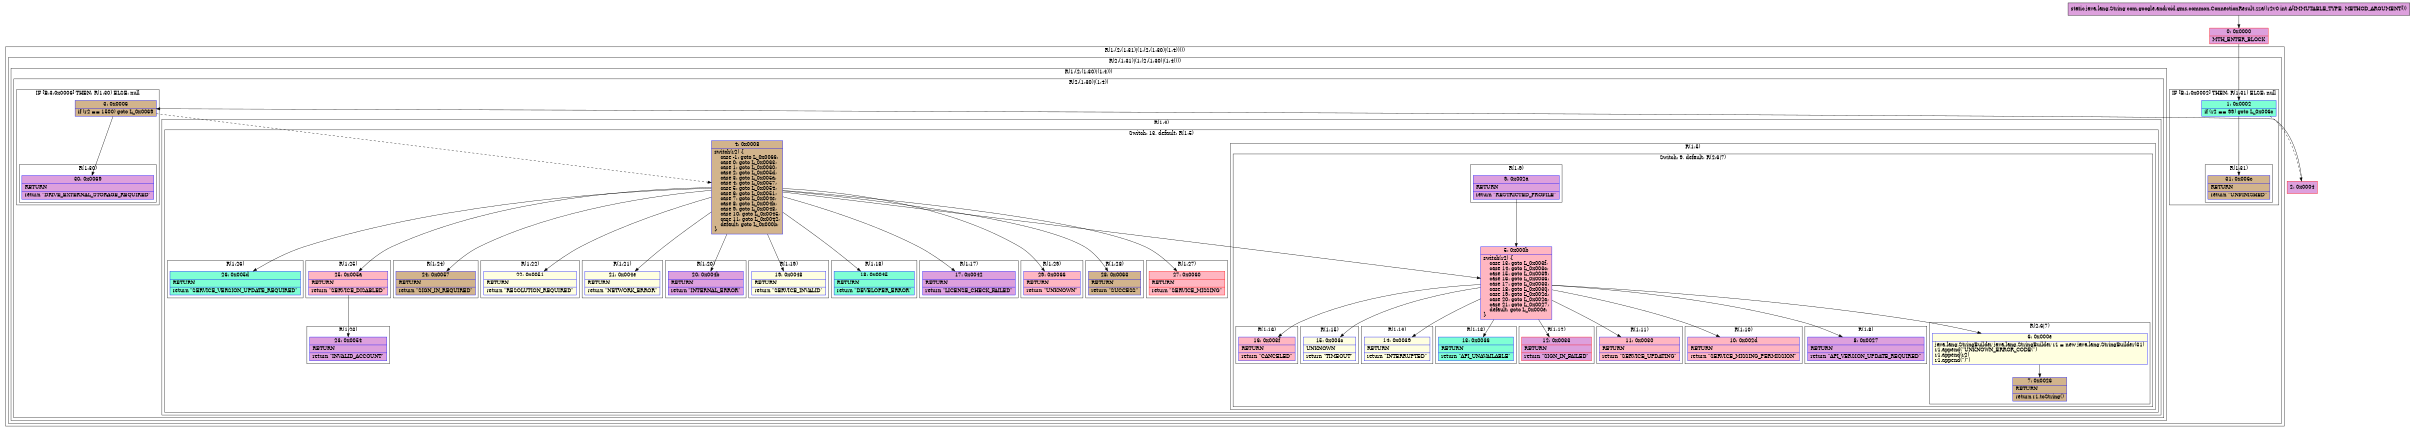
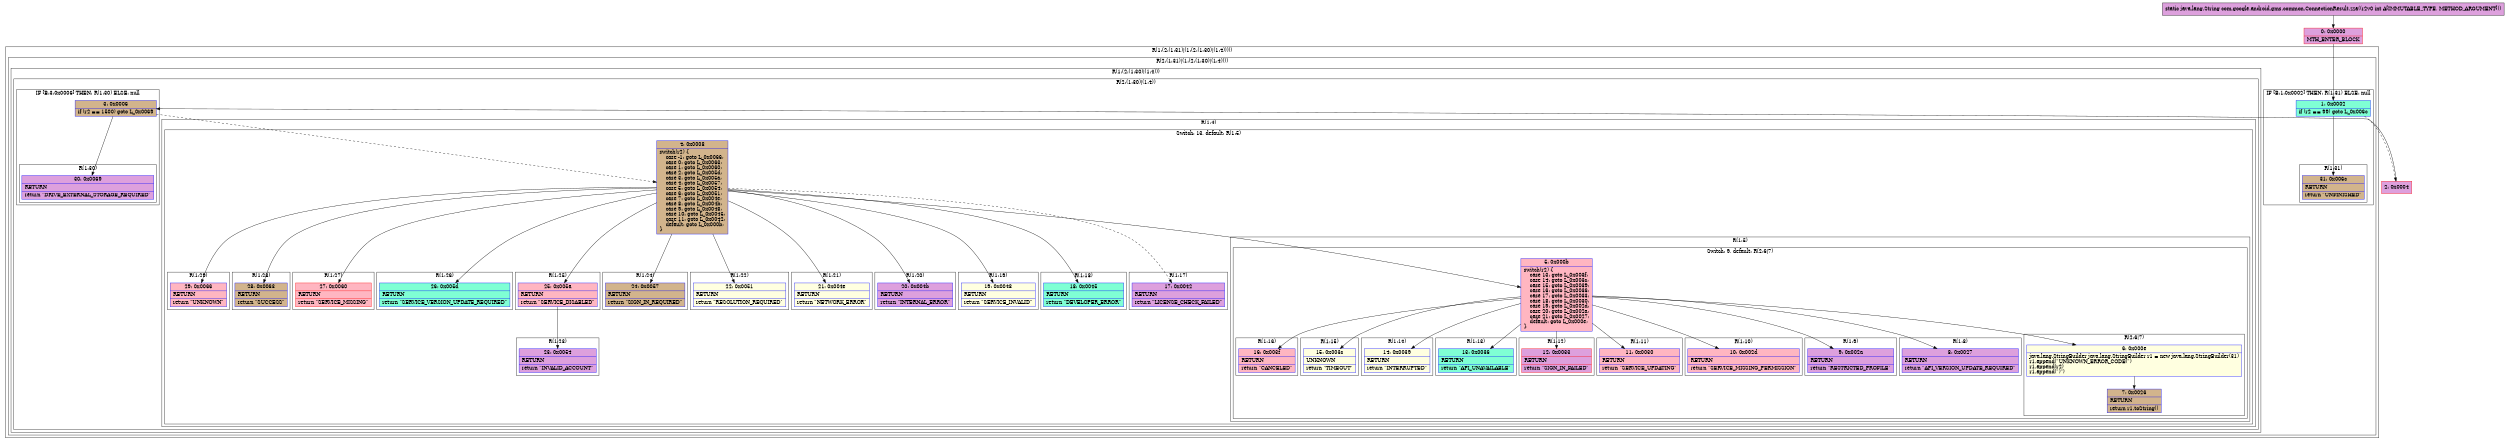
  digraph {
    node [color=blue fillcolor=plum shape=record style=filled]
    n1 [fillcolor=tan label="{31\:\ 0x006c|RETURN\l|return \"UNFINISHED\"\l}"]
    n2 [fillcolor=aquamarine label="{1\:\ 0x0002|if (r2 == 99) goto L_0x006c\l}"]
    n3 [label="{30\:\ 0x0069|RETURN\l|return \"DRIVE_EXTERNAL_STORAGE_REQUIRED\"\l}"]
    n4 [fillcolor=tan label="{3\:\ 0x0006|if (r2 == 1500) goto L_0x0069\l}"]
    n5 [fillcolor=lightpink label="{29\:\ 0x0066|RETURN\l|return \"UNKNOWN\"\l}"]
    n6 [fillcolor=tan label="{28\:\ 0x0063|RETURN\l|return \"SUCCESS\"\l}"]
    n7 [color=red fillcolor=lightpink label="{27\:\ 0x0060|RETURN\l|return \"SERVICE_MISSING\"\l}"]
    n8 [fillcolor=aquamarine label="{26\:\ 0x005d|RETURN\l|return \"SERVICE_VERSION_UPDATE_REQUIRED\"\l}"]
    n9 [fillcolor=lightpink label="{25\:\ 0x005a|RETURN\l|return \"SERVICE_DISABLED\"\l}"]
    n10 [fillcolor=tan label="{24\:\ 0x0057|RETURN\l|return \"SIGN_IN_REQUIRED\"\l}"]
    n11 [label="{23\:\ 0x0054|RETURN\l|return \"INVALID_ACCOUNT\"\l}"]
    n12 [fillcolor=lightyellow label="{22\:\ 0x0051|RETURN\l|return \"RESOLUTION_REQUIRED\"\l}"]
    n13 [fillcolor=lightyellow label="{21\:\ 0x004e|RETURN\l|return \"NETWORK_ERROR\"\l}"]
    n14 [label="{20\:\ 0x004b|RETURN\l|return \"INTERNAL_ERROR\"\l}"]
    n15 [fillcolor=lightyellow label="{19\:\ 0x0048|RETURN\l|return \"SERVICE_INVALID\"\l}"]
    n16 [fillcolor=aquamarine label="{18\:\ 0x0045|RETURN\l|return \"DEVELOPER_ERROR\"\l}"]
    n17 [label="{17\:\ 0x0042|RETURN\l|return \"LICENSE_CHECK_FAILED\"\l}"]
    n18 [fillcolor=lightpink label="{16\:\ 0x003f|RETURN\l|return \"CANCELED\"\l}"]
    n19 [fillcolor=lightyellow label="{15\:\ 0x003c|UNKNOWN\l|return \"TIMEOUT\"\l}"]
    n20 [fillcolor=lightyellow label="{14\:\ 0x0039|RETURN\l|return \"INTERRUPTED\"\l}"]
    n21 [fillcolor=aquamarine label="{13\:\ 0x0036|RETURN\l|return \"API_UNAVAILABLE\"\l}"]
    n22 [color=red label="{12\:\ 0x0033|RETURN\l|return \"SIGN_IN_FAILED\"\l}"]
    n23 [fillcolor=lightpink label="{11\:\ 0x0030|RETURN\l|return \"SERVICE_UPDATING\"\l}"]
    n24 [fillcolor=lightpink label="{10\:\ 0x002d|RETURN\l|return \"SERVICE_MISSING_PERMISSION\"\l}"]
    n25 [label="{9\:\ 0x002a|RETURN\l|return \"RESTRICTED_PROFILE\"\l}"]
    n26 [label="{8\:\ 0x0027|RETURN\l|return \"API_VERSION_UPDATE_REQUIRED\"\l}"]
    n27 [fillcolor=lightyellow label="{6\:\ 0x000e|java.lang.StringBuilder java.lang.StringBuilder r1 = new java.lang.StringBuilder(31)\lr1.append(\"UNKNOWN_ERROR_CODE(\")\lr1.append(r2)\lr1.append(\")\")\l}"]
    n28 [fillcolor=tan label="{7\:\ 0x0026|RETURN\l|return r1.toString()\l}"]
    n29 [fillcolor=lightpink label="{5\:\ 0x000b|switch(r2) \{\l    case 13: goto L_0x003f;\l    case 14: goto L_0x003c;\l    case 15: goto L_0x0039;\l    case 16: goto L_0x0036;\l    case 17: goto L_0x0033;\l    case 18: goto L_0x0030;\l    case 19: goto L_0x002d;\l    case 20: goto L_0x002a;\l    case 21: goto L_0x0027;\l    default: goto L_0x000e;\l\}\l}"]
    n30 [fillcolor=tan label="{4\:\ 0x0008|switch(r2) \{\l    case \-1: goto L_0x0066;\l    case 0: goto L_0x0063;\l    case 1: goto L_0x0060;\l    case 2: goto L_0x005d;\l    case 3: goto L_0x005a;\l    case 4: goto L_0x0057;\l    case 5: goto L_0x0054;\l    case 6: goto L_0x0051;\l    case 7: goto L_0x004e;\l    case 8: goto L_0x004b;\l    case 9: goto L_0x0048;\l    case 10: goto L_0x0045;\l    case 11: goto L_0x0042;\l    default: goto L_0x000b;\l\}\l}"]
    n31 [color=red label="{2\:\ 0x0004}"]
    n32 [color=red label="{0\:\ 0x0000|MTH_ENTER_BLOCK\l}"]
    n33 [label="{static java.lang.String com.google.android.gms.common.ConnectionResult.zza((r2v0 int A[IMMUTABLE_TYPE, METHOD_ARGUMENT])) }" color=""]
    subgraph cluster_1 {
      label="R(1:(2:(1:31)|(1:(2:(1:30)|(1:4)))))"
      subgraph cluster_2 {
        label="R(2:(1:31)|(1:(2:(1:30)|(1:4))))"
        subgraph cluster_3 {
          label="IF [B:1:0x0002] THEN: R(1:31) ELSE: null"
          n2
          subgraph cluster_4 {
            label="R(1:31)"
            n1
          }
        }
        subgraph cluster_5 {
          label="R(1:(2:(1:30)|(1:4)))"
          subgraph cluster_6 {
            label="R(2:(1:30)|(1:4))"
            subgraph cluster_7 {
              label="IF [B:3:0x0006] THEN: R(1:30) ELSE: null"
              n4
              subgraph cluster_8 {
                label="R(1:30)"
                n3
              }
            }
            subgraph cluster_9 {
              label="R(1:4)"
              subgraph cluster_10 {
                label="Switch: 13, default: R(1:5)"
                n30
                subgraph cluster_11 {
                  label="R(1:29)"
                  n5
                }
                subgraph cluster_12 {
                  label="R(1:28)"
                  n6
                }
                subgraph cluster_13 {
                  label="R(1:27)"
                  n7
                }
                subgraph cluster_14 {
                  label="R(1:26)"
                  n8
                }
                subgraph cluster_15 {
                  label="R(1:25)"
                  n9
                }
                subgraph cluster_16 {
                  label="R(1:24)"
                  n10
                }
                subgraph cluster_17 {
                  label="R(1:23)"
                  n11
                }
                subgraph cluster_18 {
                  label="R(1:22)"
                  n12
                }
                subgraph cluster_19 {
                  label="R(1:21)"
                  n13
                }
                subgraph cluster_20 {
                  label="R(1:20)"
                  n14
                }
                subgraph cluster_21 {
                  label="R(1:19)"
                  n15
                }
                subgraph cluster_22 {
                  label="R(1:18)"
                  n16
                }
                subgraph cluster_23 {
                  label="R(1:17)"
                  n17
                }
                subgraph cluster_24 {
                  label="R(1:5)"
                  subgraph cluster_25 {
                    label="Switch: 9, default: R(2:6|7)"
                    n29
                    subgraph cluster_26 {
                      label="R(1:16)"
                      n18
                    }
                    subgraph cluster_27 {
                      label="R(1:15)"
                      n19
                    }
                    subgraph cluster_28 {
                      label="R(1:14)"
                      n20
                    }
                    subgraph cluster_29 {
                      label="R(1:13)"
                      n21
                    }
                    subgraph cluster_30 {
                      label="R(1:12)"
                      n22
                    }
                    subgraph cluster_31 {
                      label="R(1:11)"
                      n23
                    }
                    subgraph cluster_32 {
                      label="R(1:10)"
                      n24
                    }
                    subgraph cluster_33 {
                      label="R(1:9)"
                      n25
                    }
                    subgraph cluster_34 {
                      label="R(1:8)"
                      n26
                    }
                    subgraph cluster_35 {
                      label="R(2:6|7)"
                      n27
                      n28
                    }
                  }
                }
              }
            }
          }
        }
      }
    }
    n2 -> n1
    n2 -> n31 [style=dashed]
    n4 -> n3
    n4 -> n30 [style=dashed]
    n9 -> n11
    n27 -> n28
    n29 -> n18
    n29 -> n19
    n29 -> n20
    n29 -> n21
    n29 -> n22
    n29 -> n23
    n29 -> n24
-   n25 -> n29
+   n29 -> n25
    n29 -> n26
    n29 -> n27
    n30 -> n5
    n30 -> n6
    n30 -> n7
    n30 -> n8
    n30 -> n9
    n30 -> n10
    n30 -> n12
    n30 -> n13
    n30 -> n14
    n30 -> n15
    n30 -> n16
-   n30 -> n17
+   n30 -> n17 [style=dashed]
    n30 -> n29
    n31 -> n4
    n32 -> n2
    n33 -> n32
  }
